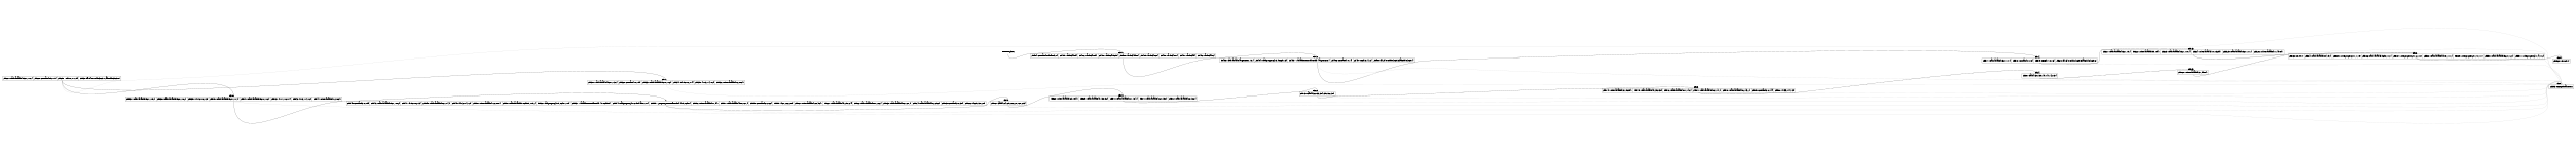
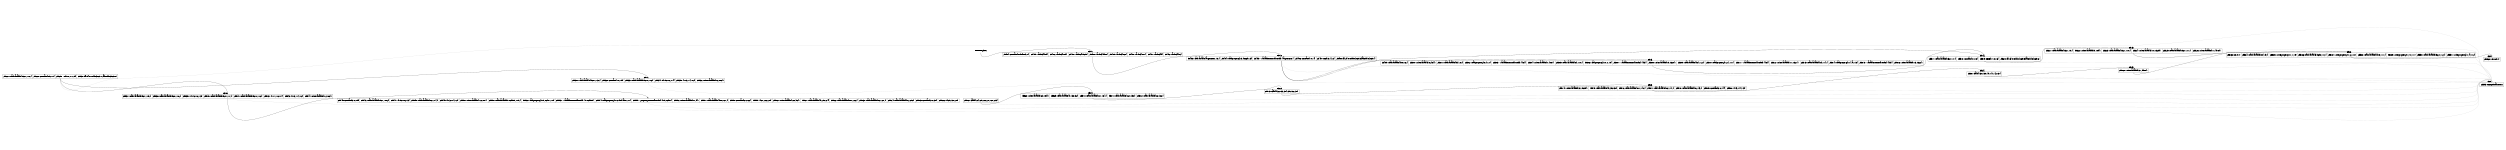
  digraph {
    rankdir=LR
    node [shape=record]
    edge [headport=n tailport=s]
    n1 [label=BB_entry366 shape=none]
    n2 [label="{25484: constant[undefined,v1]|25485: vardecl['hsl']|25486: vardecl['red']|25487: vardecl['_525']|25488: vardecl['blue']|25489: vardecl['m2']|25490: vardecl['m1']|25491: vardecl['f']|25492: vardecl['h6']}"]
    n3 [label="{25493: read-variable['arguments',v5,-]|25494: read-property[v5,'length',v3]|25495: \<variable-non-null-undef\>['arguments']|25496: constant[1.0,v4]|25497: ==[v3,v4,v2]|25498: if[v2](true-block:6913,false-block:6914)}"]
+   n4 [label="{25499: read-variable['hue',v6,-]|25500: write-variable[v6,'hsl']*|25501: read-variable['hsl',v8,-]|25502: read-property[v8,'h',v7]|25503: \<variable-non-null-undef\>['hsl']|25504: write-variable[v7,'hue']*|25505: read-variable['hsl',v10,-]|25506: read-property[v10,'s',v9]|25507: \<variable-non-null-undef\>['hsl']|25508: write-variable[v9,'_520']*|25509: read-variable['hsl',v12,-]|25510: read-property[v12,'l',v11]|25511: \<variable-non-null-undef\>['hsl']|25512: write-variable[v11,'_521']*|25513: read-variable['hsl',v14,-]|25514: read-property[v14,'a',v13]|25515: \<variable-non-null-undef\>['hsl']|25516: write-variable[v13,'_522']*}"]
    n5 [label="{25517: read-variable['_520',v7,-]|25518: constant[0.0,v8]|25519: ===[v7,v8,v6]|25520: if[v6](true-block:6915,false-block:6916)}"]
    n6 [label="{25593: exceptional-return}"]
    n7 [label="{25521: read-variable['_521',v9,-]|25522: write-variable[v9,'red']*|25523: read-variable['_521',v10,-]|25524: write-variable[v10,'_525']*|25525: read-variable['_521',v11,-]|25526: write-variable[v11,'blue']*}"]
    n8 [label="{25583: new[v1]|25584: read-variable['red',v9,-]|25585: write-property[v1,'r',v9]|25586: read-variable['_525',v10,-]|25587: write-property[v1,'g',v10]|25588: read-variable['blue',v11,-]|25589: write-property[v1,'b',v11]|25590: read-variable['_522',v12,-]|25591: write-property[v1,'a',v12]}"]
    n9 [label="{25527: read-variable['_521',v10,-]|25528: constant[0.5,v11]|25529: \<=[v10,v11,v9]|25530: if[v9](true-block:6917,false-block:6918)}"]
    n10 [label="{25531: read-variable['_521',v13,-]|25532: constant[1.0,v15]|25533: read-variable['_520',v16,-]|25534: +[v15,v16,v14]|25535: *[v13,v14,v12]|25536: write-variable[v12,'m2']*}"]
    n11 [label="{25537: read-variable['_521',v15,-]|25538: read-variable['_520',v16,-]|25539: +[v15,v16,v13]|25540: read-variable['_521',v17,-]|25541: read-variable['_520',v18,-]|25542: *[v17,v18,v14]|25543: -[v13,v14,v12]|25544: write-variable[v12,'m2']*}"]
    n12 [label="{25592: return[v1]}"]
    n13 [label="{25545: constant[2.0,v15]|25546: read-variable['_521',v16,-]|25547: *[v15,v16,v13]|25548: read-variable['m2',v14,-]|25549: -[v13,v14,v12]|25550: write-variable[v12,'m1']*|25551: read-variable['MochiKit',v19,-]|25552: read-property[v19,'Color',v18]|25553: \<variable-non-null-undef\>['MochiKit']|25554: read-property[v18,'_hslValue',v17]|25555: \<property-non-null-undef\>[v19,'Color']|25556: write-variable[v17,'f']*|25557: read-variable['hue',v21,-]|25558: constant[6.0,v22]|25559: *[v21,v22,v20]|25560: write-variable[v20,'h6']*|25561: read-variable['f',v25,v24]|25562: read-variable['m1',v26,-]|25563: read-variable['m2',v27,-]|25564: read-variable['h6',v29,-]|25565: constant[2.0,v30]|25566: +[v29,v30,v28]}"]
    n14 [label="{25567: call-f [v24,v25,v26,v27,v28,v23]}"]
    n15 [label="{25568: write-variable[v23,'red']*|25569: read-variable['f',v33,v32]|25570: read-variable['m1',v34,-]|25571: read-variable['m2',v35,-]|25572: read-variable['h6',v36,-]}"]
    n16 [label="{25573: call-f [v32,v33,v34,v35,v36,v31]}"]
    n17 [label="{25574: write-variable[v31,'_525']*|25575: read-variable['f',v39,v38]|25576: read-variable['m1',v40,-]|25577: read-variable['m2',v41,-]|25578: read-variable['h6',v43,-]|25579: constant[2.0,v44]|25580: -[v43,v44,v42]}"]
    n18 [label="{25581: call-f [v38,v39,v40,v41,v42,v37]}"]
    n19 [label="{25582: write-variable[v37,'blue']*}"]
    n1 -> n2 [headlabel="    6911"]
    n2 -> n3 [headlabel="      6912"]
+   n3 -> n4 [headlabel="      6913"]
    n3 -> n5 [headlabel="      6914"]
    n3 -> n6 [color=gray headlabel="      6928"]
+   n4 -> n5
+   n4 -> n6 [color=gray]
    n5 -> n6 [color=gray]
    n5 -> n7 [headlabel="      6915"]
    n7 -> n6 [color=gray]
    n7 -> n8 [headlabel="      6926"]
    n8 -> n6 [color=gray]
    n8 -> n12 [headlabel="      6927"]
    n9 -> n6 [color=gray]
    n9 -> n10 [headlabel="      6917"]
    n9 -> n11 [headlabel="      6918"]
    n10 -> n6 [color=gray]
    n11 -> n6 [color=gray]
    n11 -> n13
    n13 -> n6 [color=gray]
-   n13 -> n14 [headlabel="      6920"]
    n14 -> n6 [color=gray]
    n14 -> n15 [headlabel="      6921"]
    n15 -> n6 [color=gray]
    n15 -> n16 [headlabel="      6922"]
    n16 -> n6 [color=gray]
    n16 -> n17 [headlabel="      6923"]
    n17 -> n6 [color=gray]
    n17 -> n18 [headlabel="      6924"]
    n18 -> n6 [color=gray]
    n18 -> n19 [headlabel="      6925"]
    n19 -> n8
  }
